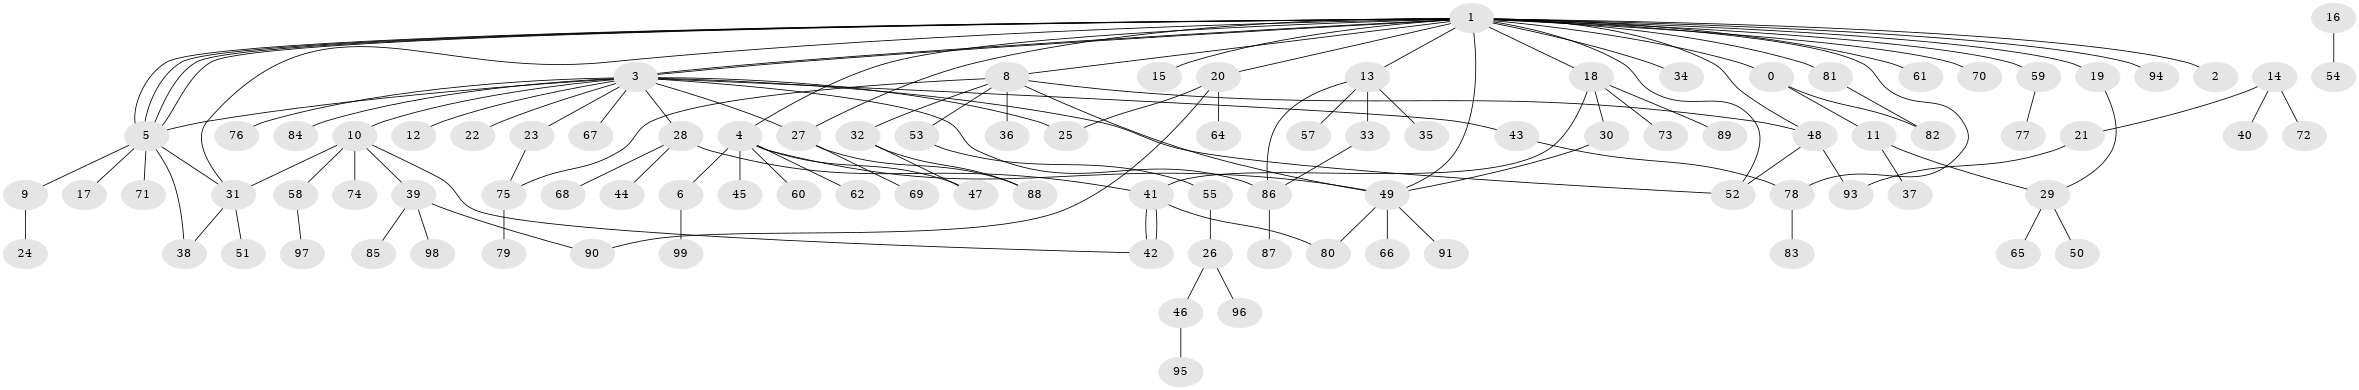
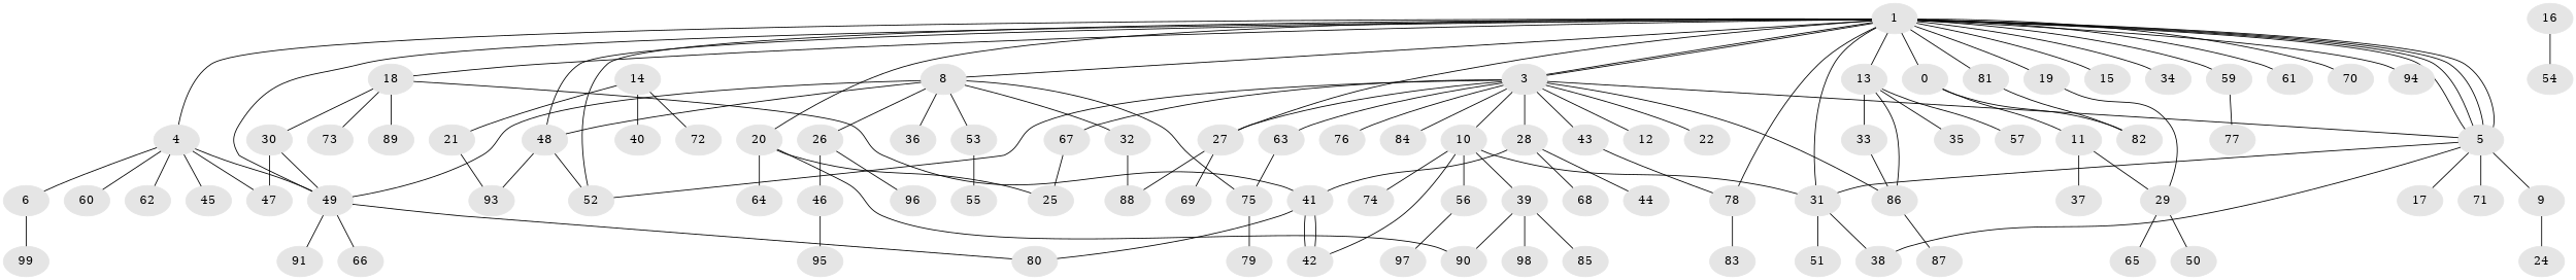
  graph {
    node [color=gray90 style=filled]
    1
-   2
    3
    4
    5
    n6 [label=0]
    8
    13
    15
    18
    19
    20
    27
    31
    34
    48
    49
    52
    59
    61
    70
    78
    81
    94
    10
    12
    22
    25
    28
    43
-   63 [label=23]
+   63
    67
    76
    84
    86
    6
    45
    47
    60
    62
    9
    17
    38
    71
    11
    82
    26
    32
    36
    53
    75
    33
    35
    57
    30
    41
    73
    89
    29
    64
    90
    69
    88
    51
    93
    80
    66
    91
    77
    83
    39
    42
-   58
+   58 [label=56]
    74
    16
    54
    44
    68
    87
    n80 [label=99]
    24
    14
    21
    40
    72
    37
    46
    96
    55
    79
    85
    98
    97
    50
    65
    95
-   1 -- 2
    1 -- 3
    1 -- 3
    1 -- 4
    1 -- 5
    1 -- 5
    1 -- 5
    1 -- 5
    1 -- n6
    1 -- 8
    1 -- 13
    1 -- 15
    1 -- 18
    1 -- 19
    1 -- 20
    1 -- 27
    1 -- 31
    1 -- 34
    1 -- 48
    1 -- 49
    1 -- 52
    1 -- 59
    1 -- 61
    1 -- 70
    1 -- 78
    1 -- 81
    1 -- 94
    3 -- 5
    3 -- 27
    3 -- 52
    3 -- 10
    3 -- 12
    3 -- 22
-   3 -- 25
+   67 -- 25
    3 -- 28
    3 -- 43
    3 -- 63
    3 -- 67
    3 -- 76
    3 -- 84
    3 -- 86
    4 -- 49
    4 -- 6
    4 -- 45
    4 -- 47
    4 -- 60
    4 -- 62
    5 -- 31
    5 -- 9
    5 -- 17
    5 -- 38
    5 -- 71
    n6 -- 11
    n6 -- 82
    8 -- 48
    8 -- 49
-   55 -- 26
+   8 -- 26
    8 -- 32
    8 -- 36
    8 -- 53
    8 -- 75
    13 -- 86
    13 -- 33
    13 -- 35
    13 -- 57
    18 -- 30
    18 -- 41
    18 -- 73
    18 -- 89
    19 -- 29
    20 -- 25
    20 -- 64
    20 -- 90
    27 -- 69
    27 -- 88
    31 -- 38
    31 -- 51
    48 -- 52
    48 -- 93
    49 -- 80
    49 -- 66
    49 -- 91
    59 -- 77
    78 -- 83
    81 -- 82
    10 -- 31
    10 -- 39
    10 -- 42
    10 -- 58
    10 -- 74
    28 -- 41
    28 -- 44
    28 -- 68
    43 -- 78
    63 -- 75
    86 -- 87
    6 -- n80
    9 -- 24
    11 -- 29
    11 -- 37
    26 -- 46
    26 -- 96
-   32 -- 47
+   30 -- 47
    32 -- 88
    53 -- 55
    75 -- 79
    33 -- 86
    30 -- 49
    41 -- 80
    41 -- 42
    41 -- 42
    29 -- 50
    29 -- 65
    39 -- 90
    39 -- 85
    39 -- 98
    58 -- 97
    16 -- 54
    14 -- 21
    14 -- 40
    14 -- 72
    21 -- 93
    46 -- 95
  }
